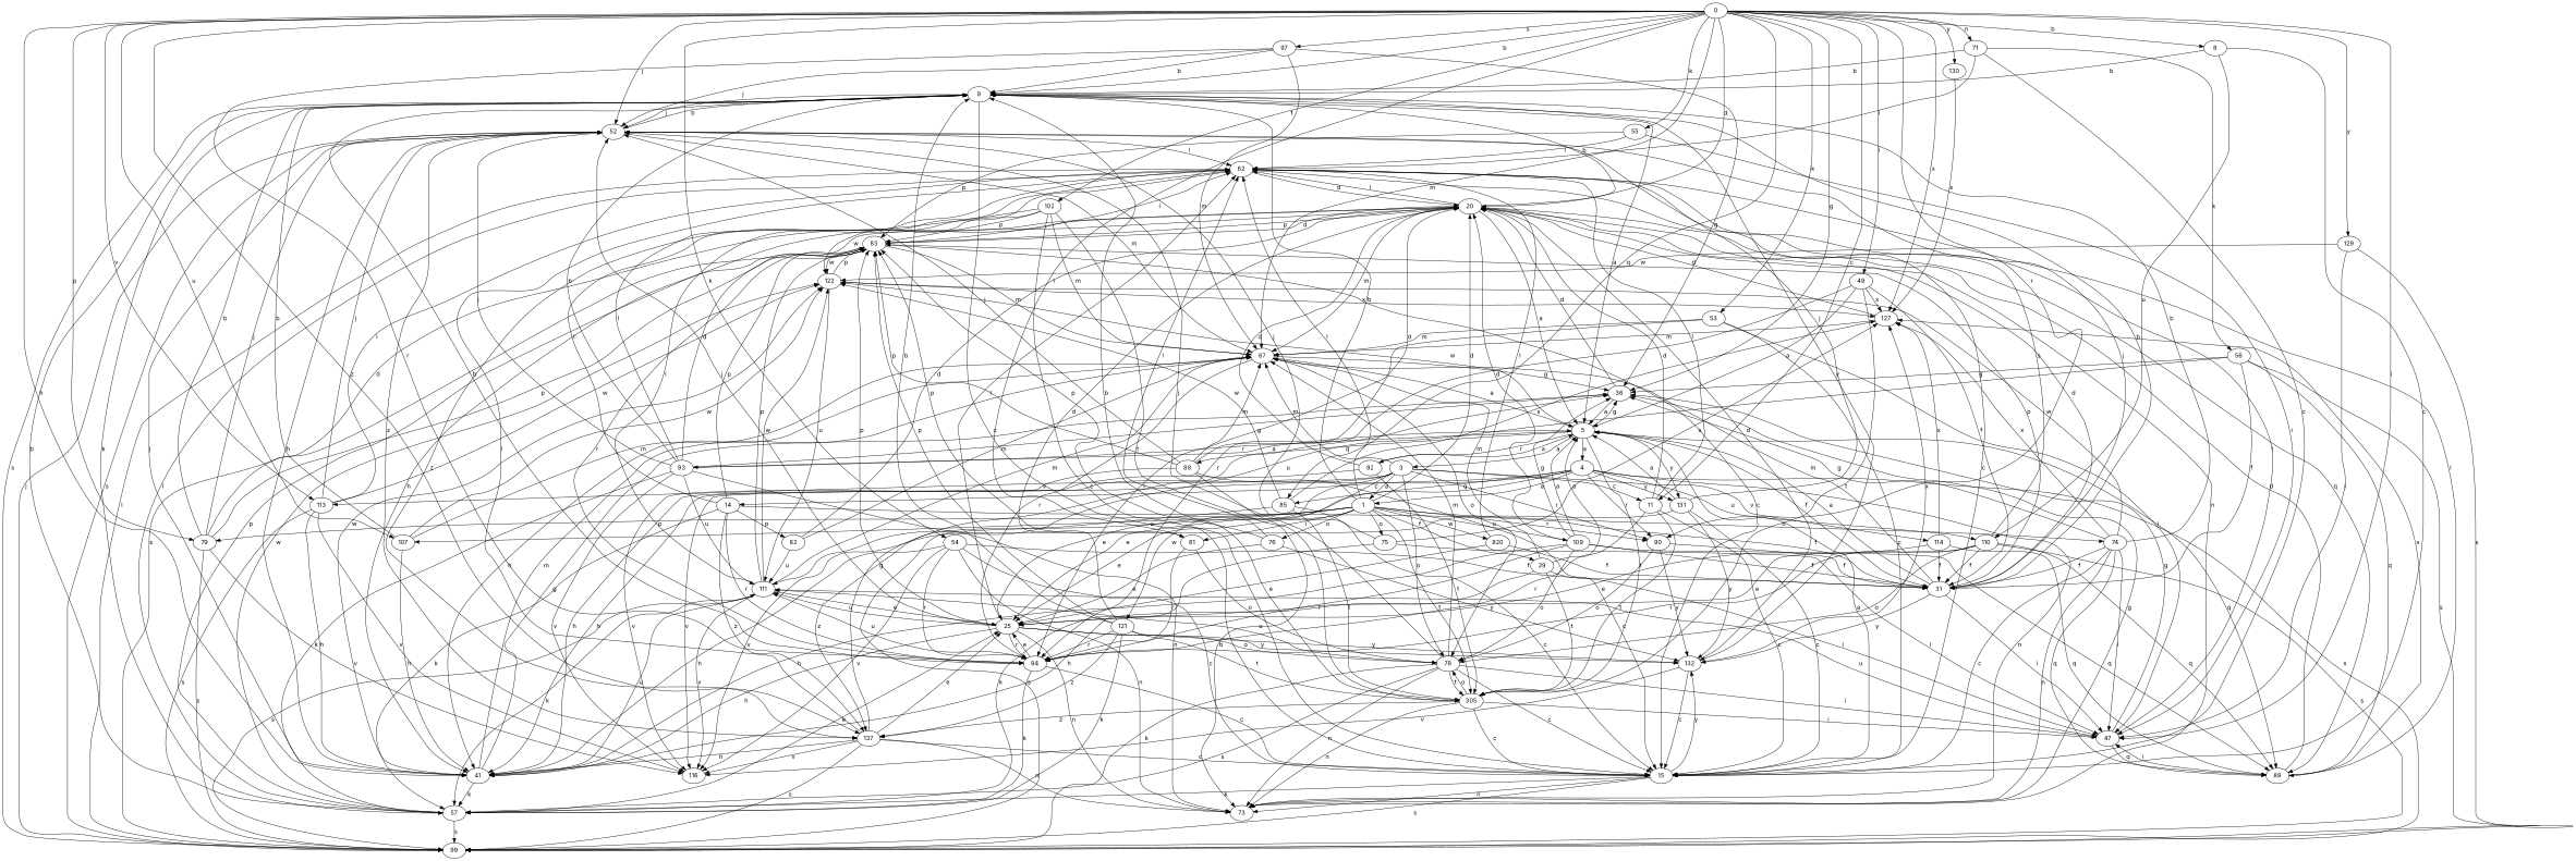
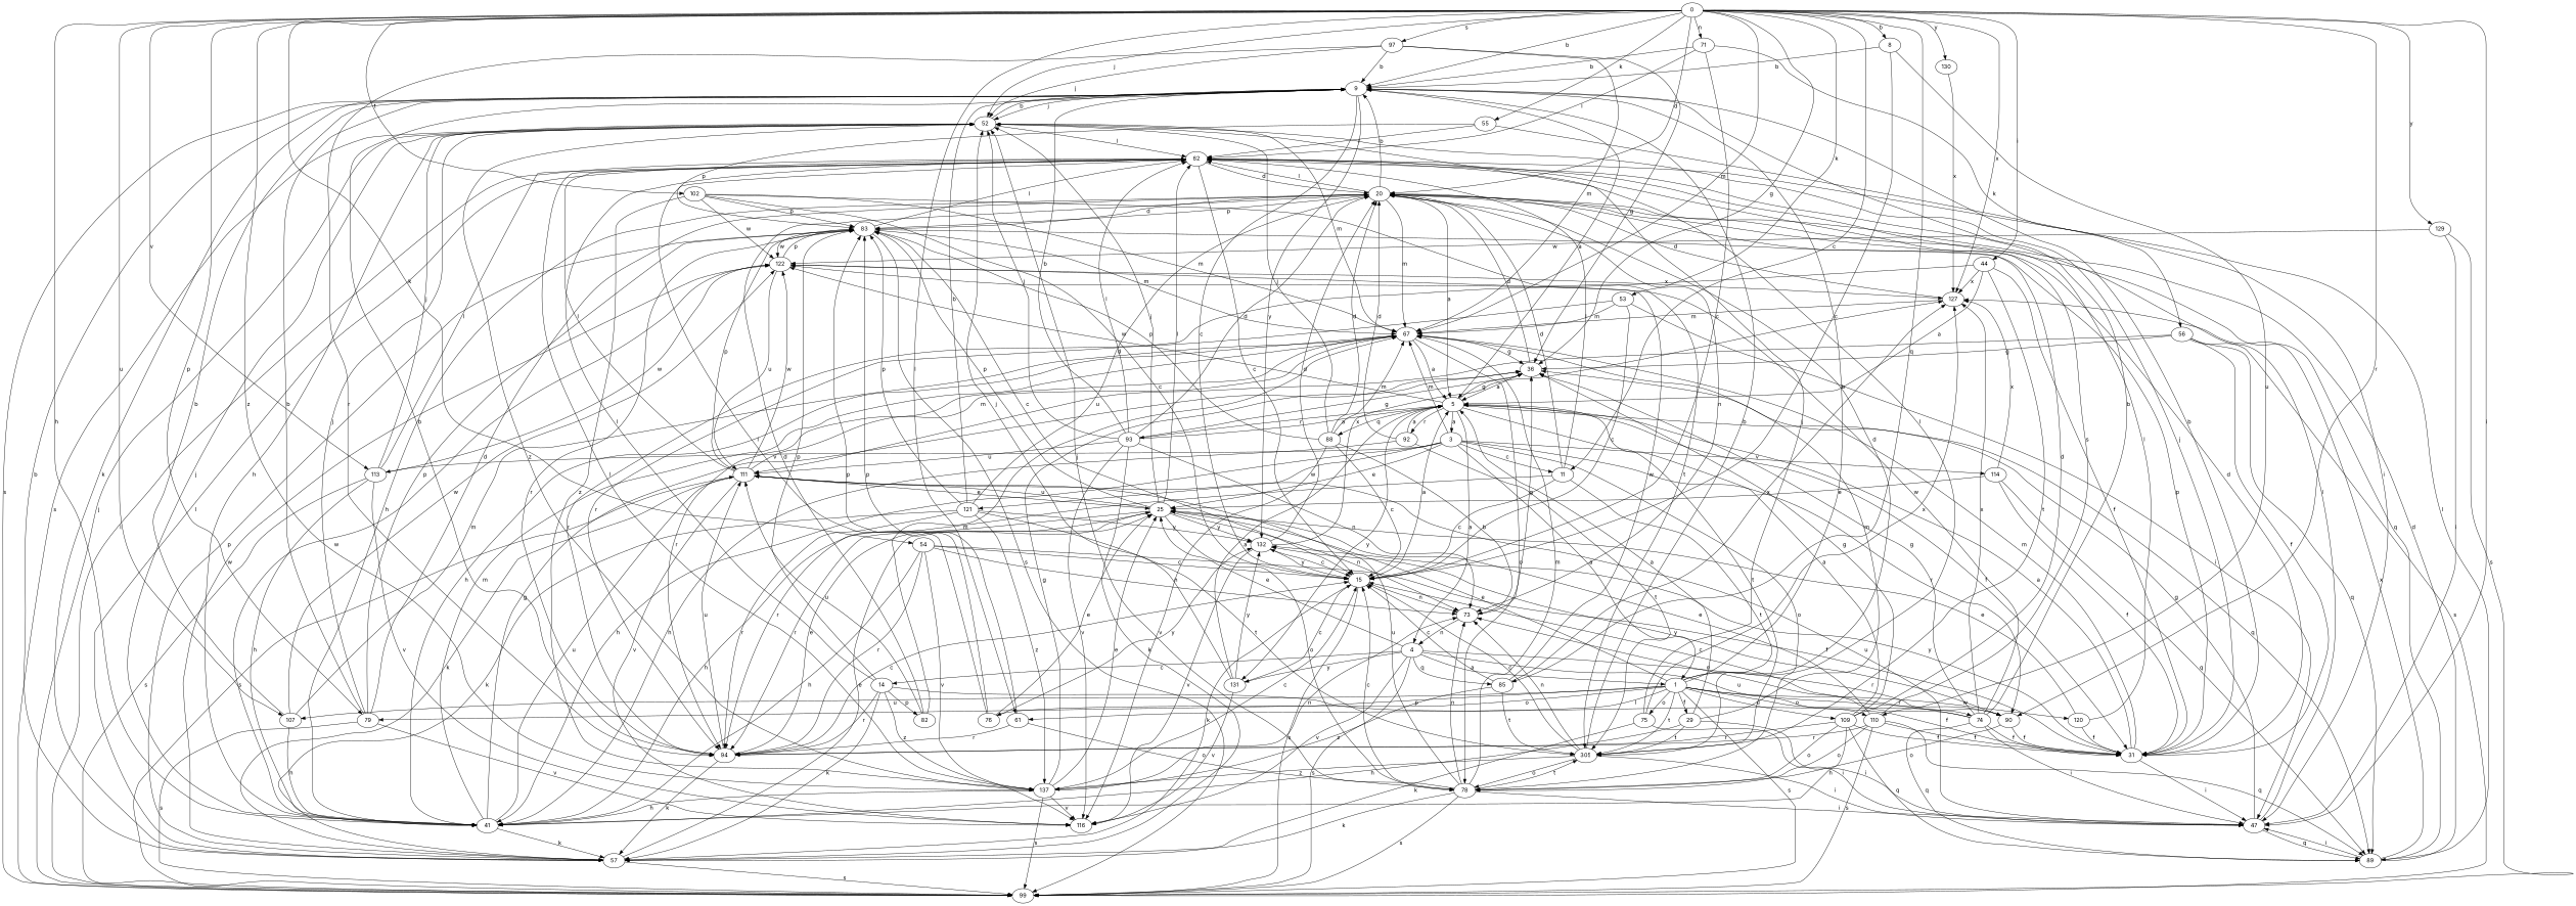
  strict digraph {
    fontname=Inter
    node [fontname=Inter]
    edge [fontname=Inter]
    0
    8
    9
    11
    20
    36
    41
-   44 [label=49]
+   44
    47
    52
    53
    54
    55
    61
    67
    71
    79
    85
    90
    97
    102
    107
    113
    127
    129
    130
    137
    110
    15
    99
    5
    57
    132
    62
    n35 [label=305]
    94
    73
    89
    83
    122
    111
    31
    116
    78
    56
    25
    1
    29
    74
    75
    76
    109
-   120 [label=820]
+   120
    3
    114
    121
    4
    14
    131
    82
    88
    92
    93
    0 -> 8 [label=b]
    0 -> 9 [label=b]
    0 -> 11 [label=c]
    0 -> 20 [label=d]
    0 -> 36 [label=g]
    0 -> 41 [label=h]
    0 -> 44 [label=i]
    0 -> 47 [label=i]
    0 -> 52 [label=j]
    0 -> 53 [label=k]
    0 -> 54 [label=k]
    0 -> 55 [label=k]
    0 -> 61 [label=l]
    0 -> 67 [label=m]
    0 -> 71 [label=n]
    0 -> 79 [label=p]
    0 -> 85 [label=q]
    0 -> 90 [label=r]
    0 -> 97 [label=s]
    0 -> 102 [label=t]
    0 -> 107 [label=u]
    0 -> 113 [label=v]
    0 -> 127 [label=x]
    0 -> 129 [label=y]
    0 -> 130 [label=y]
    0 -> 137 [label=z]
    8 -> 9 [label=b]
    8 -> 110 [label=u]
    8 -> 15 [label=c]
    9 -> 52 [label=j]
    9 -> 15 [label=c]
    9 -> 99 [label=s]
    9 -> 5 [label=a]
    9 -> 57 [label=k]
    9 -> 132 [label=y]
    11 -> 20 [label=d]
    11 -> 15 [label=c]
    11 -> 62 [label=l]
    11 -> n35 [label=t]
    11 -> 94 [label=r]
    20 -> 9 [label=b]
    20 -> 41 [label=h]
    20 -> 67 [label=m]
    20 -> 5 [label=a]
    20 -> 62 [label=l]
    20 -> 73 [label=n]
    20 -> 89 [label=q]
    20 -> 83 [label=p]
    36 -> 20 [label=d]
    36 -> 5 [label=a]
    41 -> 36 [label=g]
    41 -> 52 [label=j]
    41 -> 67 [label=m]
    41 -> 57 [label=k]
    41 -> 122 [label=w]
    41 -> 111 [label=u]
    44 -> 127 [label=x]
    44 -> 5 [label=a]
    44 -> n35 [label=t]
    44 -> 94 [label=r]
    44 -> 31 [label=f]
    47 -> 36 [label=g]
    47 -> 62 [label=l]
    47 -> 89 [label=q]
    47 -> 111 [label=u]
    52 -> 9 [label=b]
    52 -> 41 [label=h]
    52 -> 67 [label=m]
    52 -> 137 [label=z]
    52 -> 99 [label=s]
    52 -> 62 [label=l]
    53 -> 47 [label=i]
    53 -> 67 [label=m]
    53 -> 15 [label=c]
    53 -> 94 [label=r]
    54 -> 41 [label=h]
    54 -> 15 [label=c]
    54 -> 94 [label=r]
    54 -> 73 [label=n]
    54 -> 31 [label=f]
    54 -> 116 [label=v]
    55 -> 47 [label=i]
    55 -> 62 [label=l]
    55 -> 83 [label=p]
    61 -> 94 [label=r]
    61 -> 83 [label=p]
    61 -> 78 [label=o]
    67 -> 36 [label=g]
    67 -> 41 [label=h]
    67 -> 5 [label=a]
    67 -> 94 [label=r]
    67 -> 78 [label=o]
    71 -> 9 [label=b]
    71 -> 15 [label=c]
    71 -> 62 [label=l]
    71 -> 56 [label=k]
    79 -> 9 [label=b]
    79 -> 20 [label=d]
    79 -> 52 [label=j]
    79 -> 99 [label=s]
    79 -> 83 [label=p]
    79 -> 116 [label=v]
    85 -> 127 [label=x]
    85 -> 137 [label=z]
    85 -> 15 [label=c]
    85 -> n35 [label=t]
    85 -> 122 [label=w]
    90 -> 132 [label=y]
    90 -> 31 [label=f]
    90 -> 78 [label=o]
    97 -> 9 [label=b]
    97 -> 36 [label=g]
    97 -> 52 [label=j]
    97 -> 67 [label=m]
    97 -> 94 [label=r]
    102 -> 67 [label=m]
    102 -> 137 [label=z]
    102 -> 15 [label=c]
    102 -> n35 [label=t]
    102 -> 83 [label=p]
    102 -> 122 [label=w]
    107 -> 9 [label=b]
    107 -> 41 [label=h]
    107 -> 67 [label=m]
    107 -> 122 [label=w]
    113 -> 41 [label=h]
    113 -> 52 [label=j]
    113 -> 99 [label=s]
    113 -> 62 [label=l]
    113 -> 122 [label=w]
    113 -> 116 [label=v]
    127 -> 20 [label=d]
    127 -> 67 [label=m]
    129 -> 47 [label=i]
    129 -> 99 [label=s]
    129 -> 122 [label=w]
    130 -> 127 [label=x]
    137 -> 36 [label=g]
    137 -> 41 [label=h]
    137 -> 15 [label=c]
    137 -> 99 [label=s]
    137 -> 62 [label=l]
    137 -> 73 [label=n]
    137 -> 116 [label=v]
    137 -> 25 [label=e]
    110 -> 99 [label=s]
    110 -> 62 [label=s]
    110 -> 94 [label=r]
    110 -> 89 [label=q]
    110 -> 31 [label=f]
    110 -> 78 [label=o]
    110 -> 25 [label=e]
    15 -> 99 [label=s]
    15 -> 5 [label=a]
    15 -> 57 [label=k]
    15 -> 132 [label=y]
    15 -> 73 [label=n]
    99 -> 52 [label=j]
    99 -> 62 [label=l]
    5 -> 36 [label=g]
    5 -> n35 [label=t]
    5 -> 89 [label=q]
    5 -> 122 [label=w]
    5 -> 31 [label=f]
    5 -> 3 [label=a]
    5 -> 4 [label=a]
    5 -> 131 [label=y]
    5 -> 88 [label=q]
    5 -> 92 [label=r]
    5 -> 93 [label=r]
    57 -> 9 [label=b]
    57 -> 99 [label=s]
    57 -> 62 [label=l]
    57 -> 83 [label=p]
    57 -> 122 [label=w]
    57 -> 25 [label=e]
    132 -> 20 [label=d]
    132 -> 127 [label=x]
    132 -> 15 [label=c]
    132 -> 116 [label=v]
    62 -> 20 [label=d]
    62 -> 15 [label=c]
    n35 -> 9 [label=b]
    n35 -> 47 [label=i]
    n35 -> 137 [label=z]
    n35 -> 15 [label=c]
    n35 -> 73 [label=n]
    n35 -> 78 [label=o]
    94 -> 9 [label=b]
    94 -> 15 [label=c]
    94 -> 57 [label=k]
    94 -> 111 [label=u]
    94 -> 25 [label=e]
    73 -> 36 [label=g]
    89 -> 20 [label=d]
    89 -> 47 [label=i]
    89 -> 127 [label=x]
    89 -> 62 [label=l]
    83 -> 20 [label=d]
    83 -> 67 [label=m]
    83 -> 15 [label=c]
    83 -> 99 [label=s]
    83 -> 62 [label=l]
    83 -> 94 [label=r]
    83 -> 122 [label=w]
    122 -> 127 [label=x]
    122 -> 83 [label=p]
    122 -> 111 [label=u]
    111 -> 67 [label=m]
    111 -> 99 [label=s]
    111 -> 57 [label=k]
    111 -> 62 [label=l]
    111 -> 83 [label=p]
    111 -> 122 [label=w]
    111 -> 116 [label=v]
    111 -> 25 [label=e]
    31 -> 9 [label=b]
    31 -> 20 [label=d]
    31 -> 47 [label=i]
    31 -> 52 [label=j]
    31 -> 67 [label=m]
    31 -> 5 [label=a]
    31 -> 132 [label=y]
    31 -> 83 [label=p]
    78 -> 47 [label=i]
    78 -> 52 [label=j]
    78 -> 67 [label=m]
    78 -> 15 [label=c]
    78 -> 99 [label=s]
    78 -> 57 [label=k]
    78 -> n35 [label=t]
    78 -> 73 [label=n]
    78 -> 111 [label=u]
    56 -> 36 [label=g]
    56 -> 99 [label=s]
    56 -> 89 [label=q]
    56 -> 111 [label=u]
    56 -> 31 [label=f]
    25 -> 41 [label=h]
    25 -> 52 [label=j]
    25 -> 132 [label=y]
    25 -> 62 [label=l]
    25 -> 94 [label=r]
    25 -> 73 [label=n]
    25 -> 83 [label=p]
    25 -> 111 [label=u]
    25 -> 78 [label=o]
    1 -> 9 [label=b]
    1 -> 20 [label=d]
    1 -> 61 [label=l]
    1 -> 79 [label=p]
    1 -> 90 [label=r]
    1 -> 107 [label=u]
    1 -> 99 [label=s]
    1 -> 62 [label=l]
    1 -> n35 [label=t]
    1 -> 25 [label=e]
    1 -> 29 [label=f]
    1 -> 74 [label=o]
    1 -> 75 [label=o]
    1 -> 76 [label=o]
    1 -> 109 [label=u]
    1 -> 120 [label=w]
    29 -> 41 [label=h]
    29 -> 47 [label=i]
    29 -> 67 [label=m]
    29 -> 5 [label=a]
    29 -> n35 [label=t]
    74 -> 9 [label=b]
    74 -> 36 [label=g]
    74 -> 47 [label=i]
    74 -> 127 [label=x]
    74 -> 15 [label=c]
    74 -> 73 [label=n]
    74 -> 89 [label=q]
    74 -> 122 [label=w]
    74 -> 31 [label=f]
    75 -> 47 [label=i]
    75 -> 52 [label=j]
    75 -> 127 [label=x]
    75 -> 57 [label=k]
    76 -> 132 [label=y]
    76 -> 62 [label=l]
    76 -> 83 [label=p]
    76 -> 25 [label=e]
    109 -> 20 [label=d]
    109 -> 36 [label=g]
    109 -> 41 [label=h]
    109 -> 5 [label=a]
    109 -> 94 [label=r]
    109 -> 89 [label=q]
    109 -> 31 [label=f]
    109 -> 78 [label=o]
    120 -> 62 [label=l]
    120 -> 31 [label=f]
    120 -> 25 [label=e]
    3 -> 11 [label=c]
    3 -> 41 [label=h]
    3 -> 67 [label=m]
    3 -> 90 [label=r]
    3 -> 113 [label=v]
    3 -> 78 [label=o]
    3 -> 25 [label=e]
    3 -> 1 [label=a]
    3 -> 114 [label=v]
    3 -> 121 [label=w]
    114 -> 127 [label=x]
    114 -> 89 [label=q]
    114 -> 31 [label=f]
    114 -> 25 [label=e]
    121 -> 9 [label=b]
    121 -> 20 [label=d]
    121 -> 137 [label=z]
    121 -> 57 [label=k]
    121 -> 132 [label=y]
    121 -> n35 [label=t]
    121 -> 94 [label=r]
    121 -> 83 [label=p]
    4 -> 85 [label=q]
    4 -> 90 [label=r]
    4 -> 110 [label=u]
    4 -> 99 [label=s]
-   4 -> 73 [label=n]
+   73 -> 4 [label=n]
    4 -> 116 [label=v]
    4 -> 25 [label=e]
    4 -> 1 [label=a]
    4 -> 14 [label=c]
    4 -> 131 [label=y]
    14 -> 137 [label=z]
    14 -> 57 [label=k]
    14 -> 62 [label=l]
    14 -> 94 [label=r]
    14 -> 83 [label=p]
    14 -> 31 [label=f]
    14 -> 82 [label=p]
    131 -> 52 [label=j]
    131 -> 15 [label=c]
    131 -> 5 [label=a]
    131 -> 132 [label=y]
    131 -> 116 [label=v]
    82 -> 20 [label=d]
    82 -> 67 [label=m]
    82 -> 111 [label=u]
    88 -> 20 [label=d]
    88 -> 52 [label=j]
    88 -> 67 [label=m]
    88 -> 15 [label=c]
    88 -> 73 [label=b]
    88 -> 83 [label=p]
    88 -> 116 [label=v]
    92 -> 20 [label=d]
    92 -> 41 [label=h]
    92 -> 5 [label=a]
    92 -> n35 [label=t]
    93 -> 9 [label=b]
    93 -> 20 [label=d]
    93 -> 36 [label=g]
    93 -> 52 [label=j]
    93 -> 5 [label=a]
    93 -> 57 [label=k]
    93 -> 62 [label=l]
    93 -> 73 [label=n]
    93 -> 111 [label=u]
    93 -> 116 [label=v]
  }
